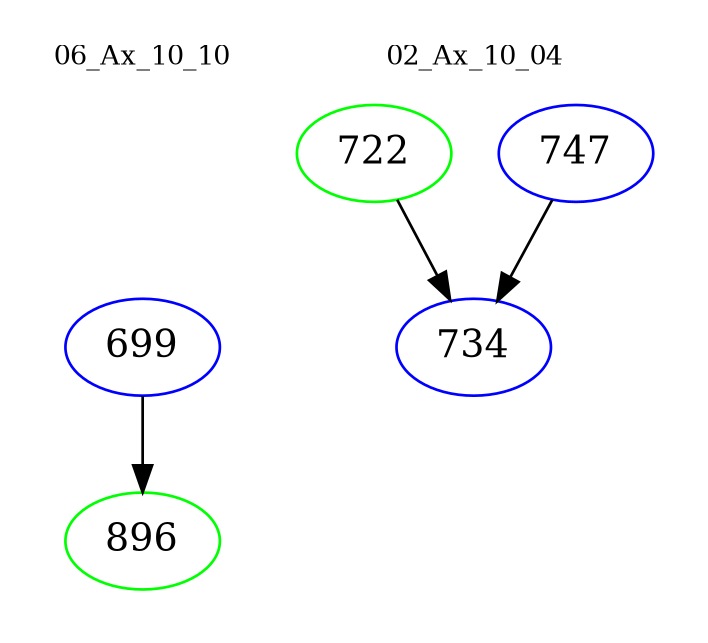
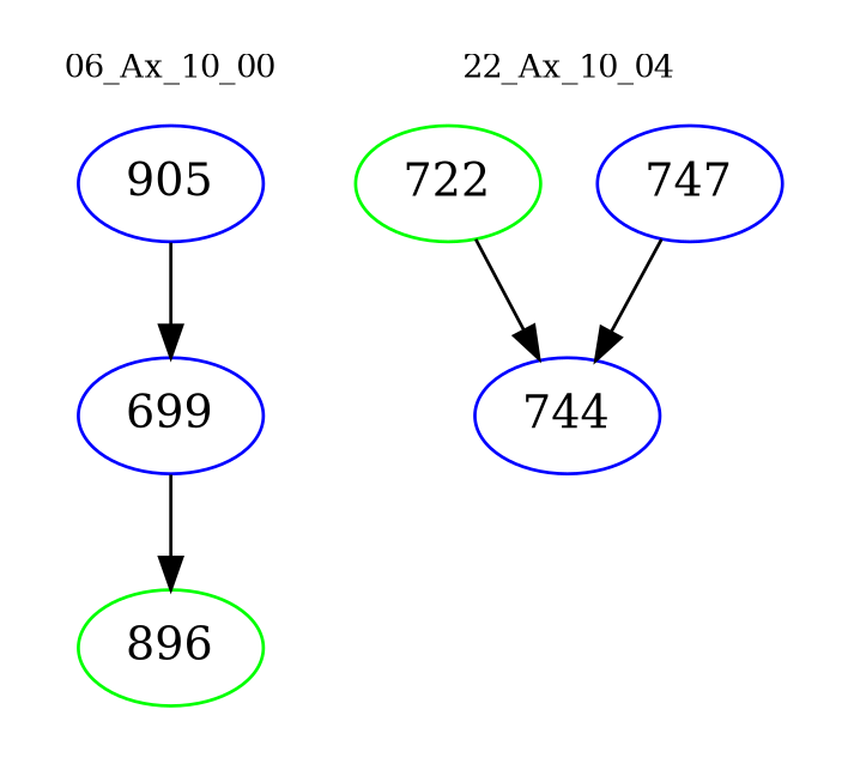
  digraph {
    node [color=blue]
    edge [color=black]
+   n1 [label=905]
    n2 [label=699]
    n3 [color=green label=896]
    n4 [label=747]
-   n5 [label=734]
+   n5 [label=744]
    n6 [color=green label=722]
    subgraph cluster_1 {
      color=white
      fontsize=10
-     label="06_Ax_10_10"
+     label="06_Ax_10_00"
+     n1
      n2
      n3
    }
    subgraph cluster_2 {
      color=white
      fontsize=10
-     label="02_Ax_10_04"
+     label="22_Ax_10_04"
      n4
      n5
      n6
    }
+   n1 -> n2
    n2 -> n3
    n4 -> n5
    n6 -> n5
  }
